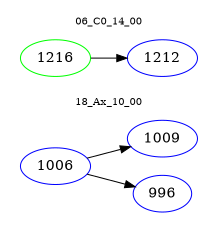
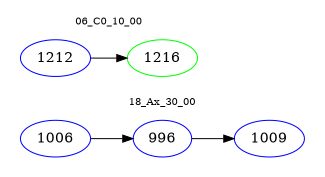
  digraph {
    rankdir=LR
    node [color=blue]
    edge [color=black]
    n1 [label=1006]
    n2 [label=996]
    n3 [label=1009]
    n4 [label=1212]
    n5 [color=green label=1216]
    subgraph cluster_1 {
      color=white
      fontsize=10
-     label="18_Ax_10_00"
+     label="18_Ax_30_00"
      n1
      n2
      n3
    }
    subgraph cluster_2 {
      color=white
      fontsize=10
-     label="06_C0_14_00"
+     label="06_C0_10_00"
      n4
      n5
    }
    n1 -> n2
-   n1 -> n3
-   n5 -> n4
+   n2 -> n3
+   n4 -> n5
  }
